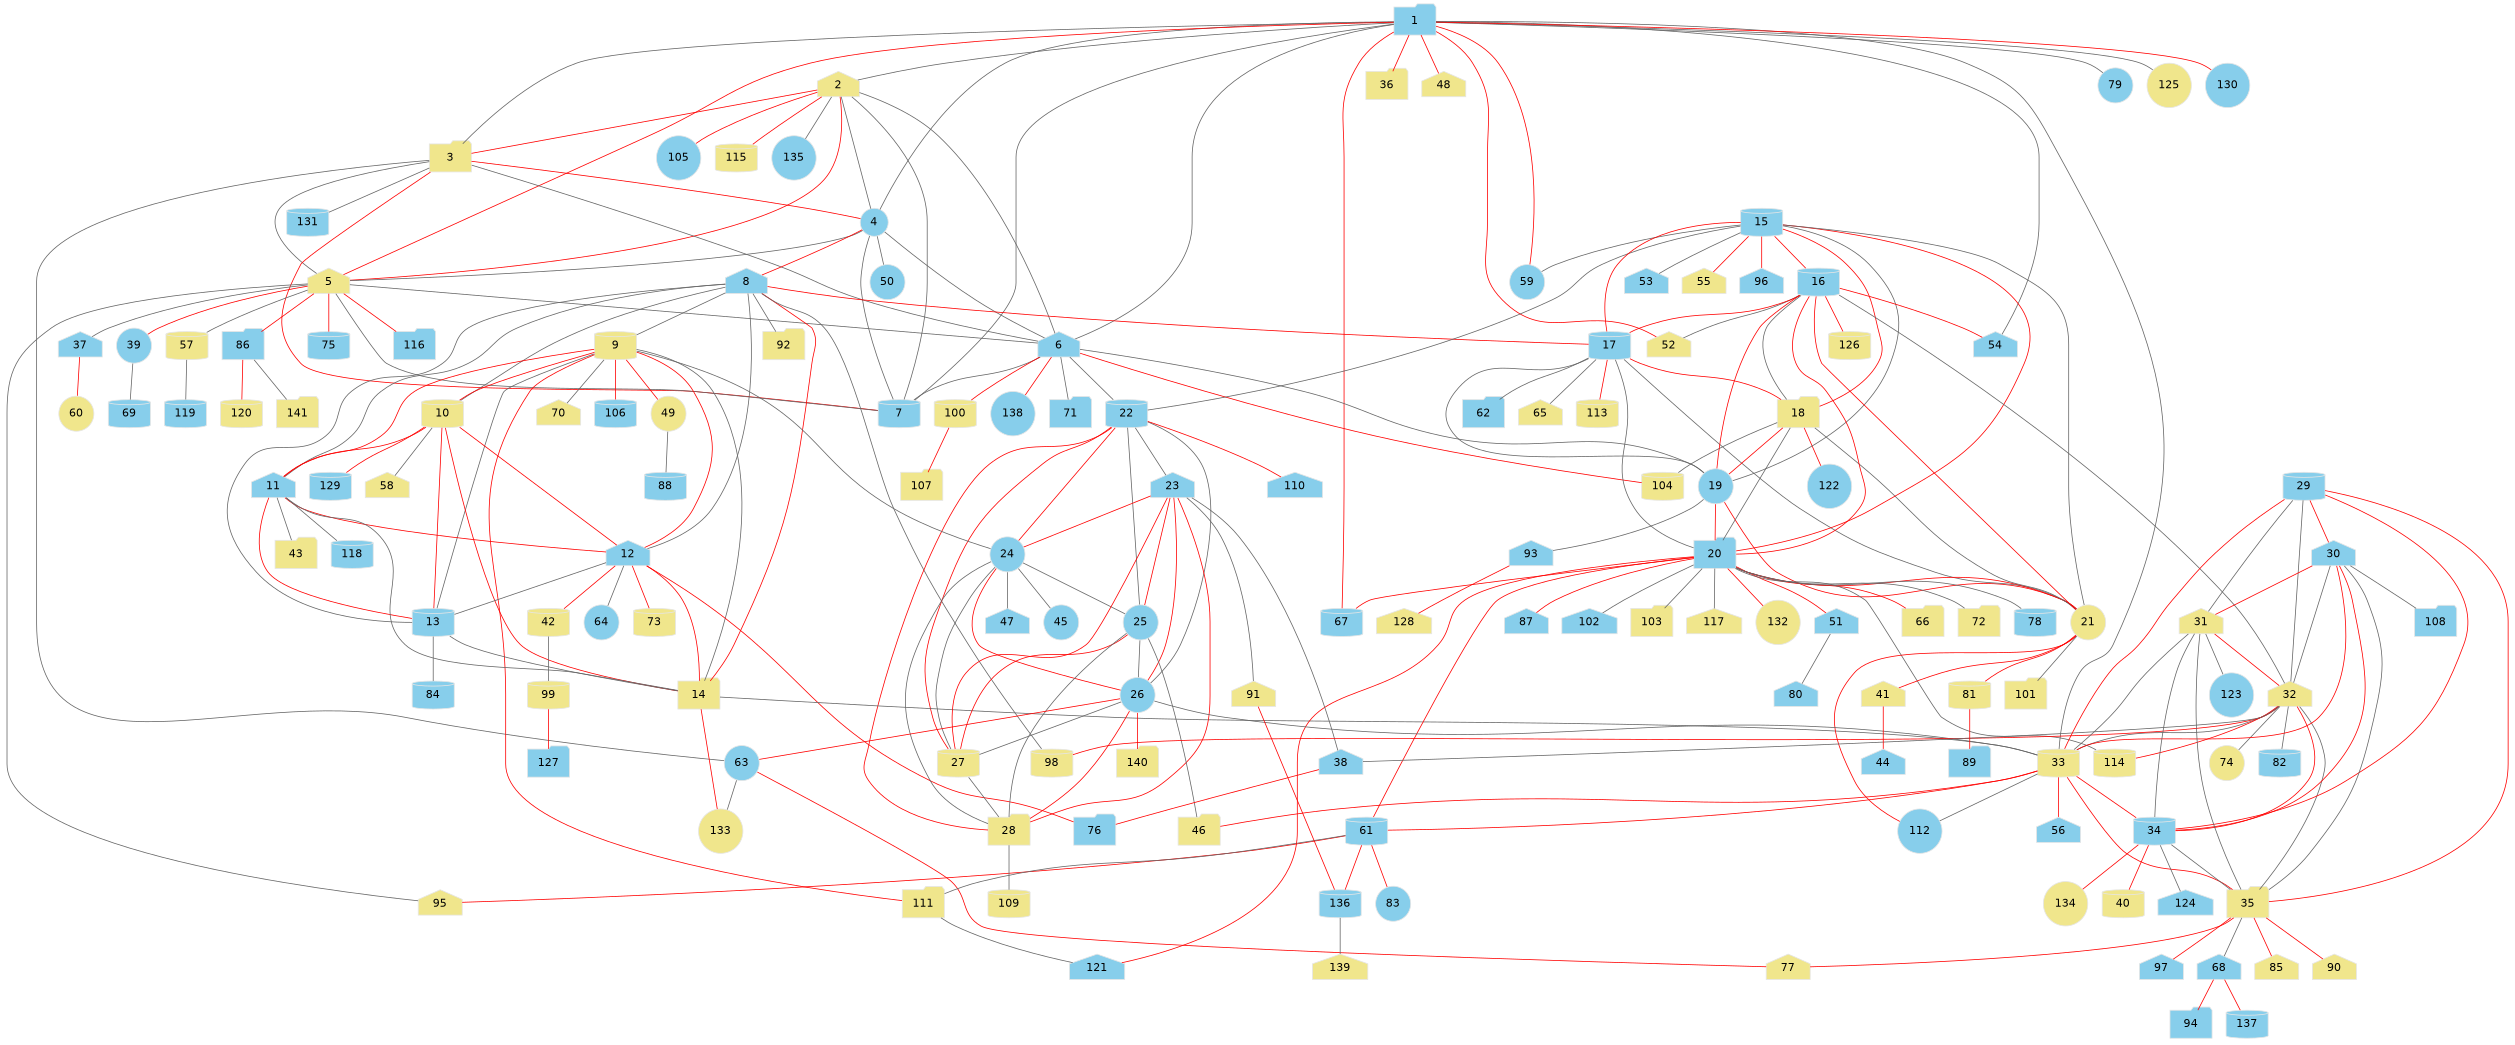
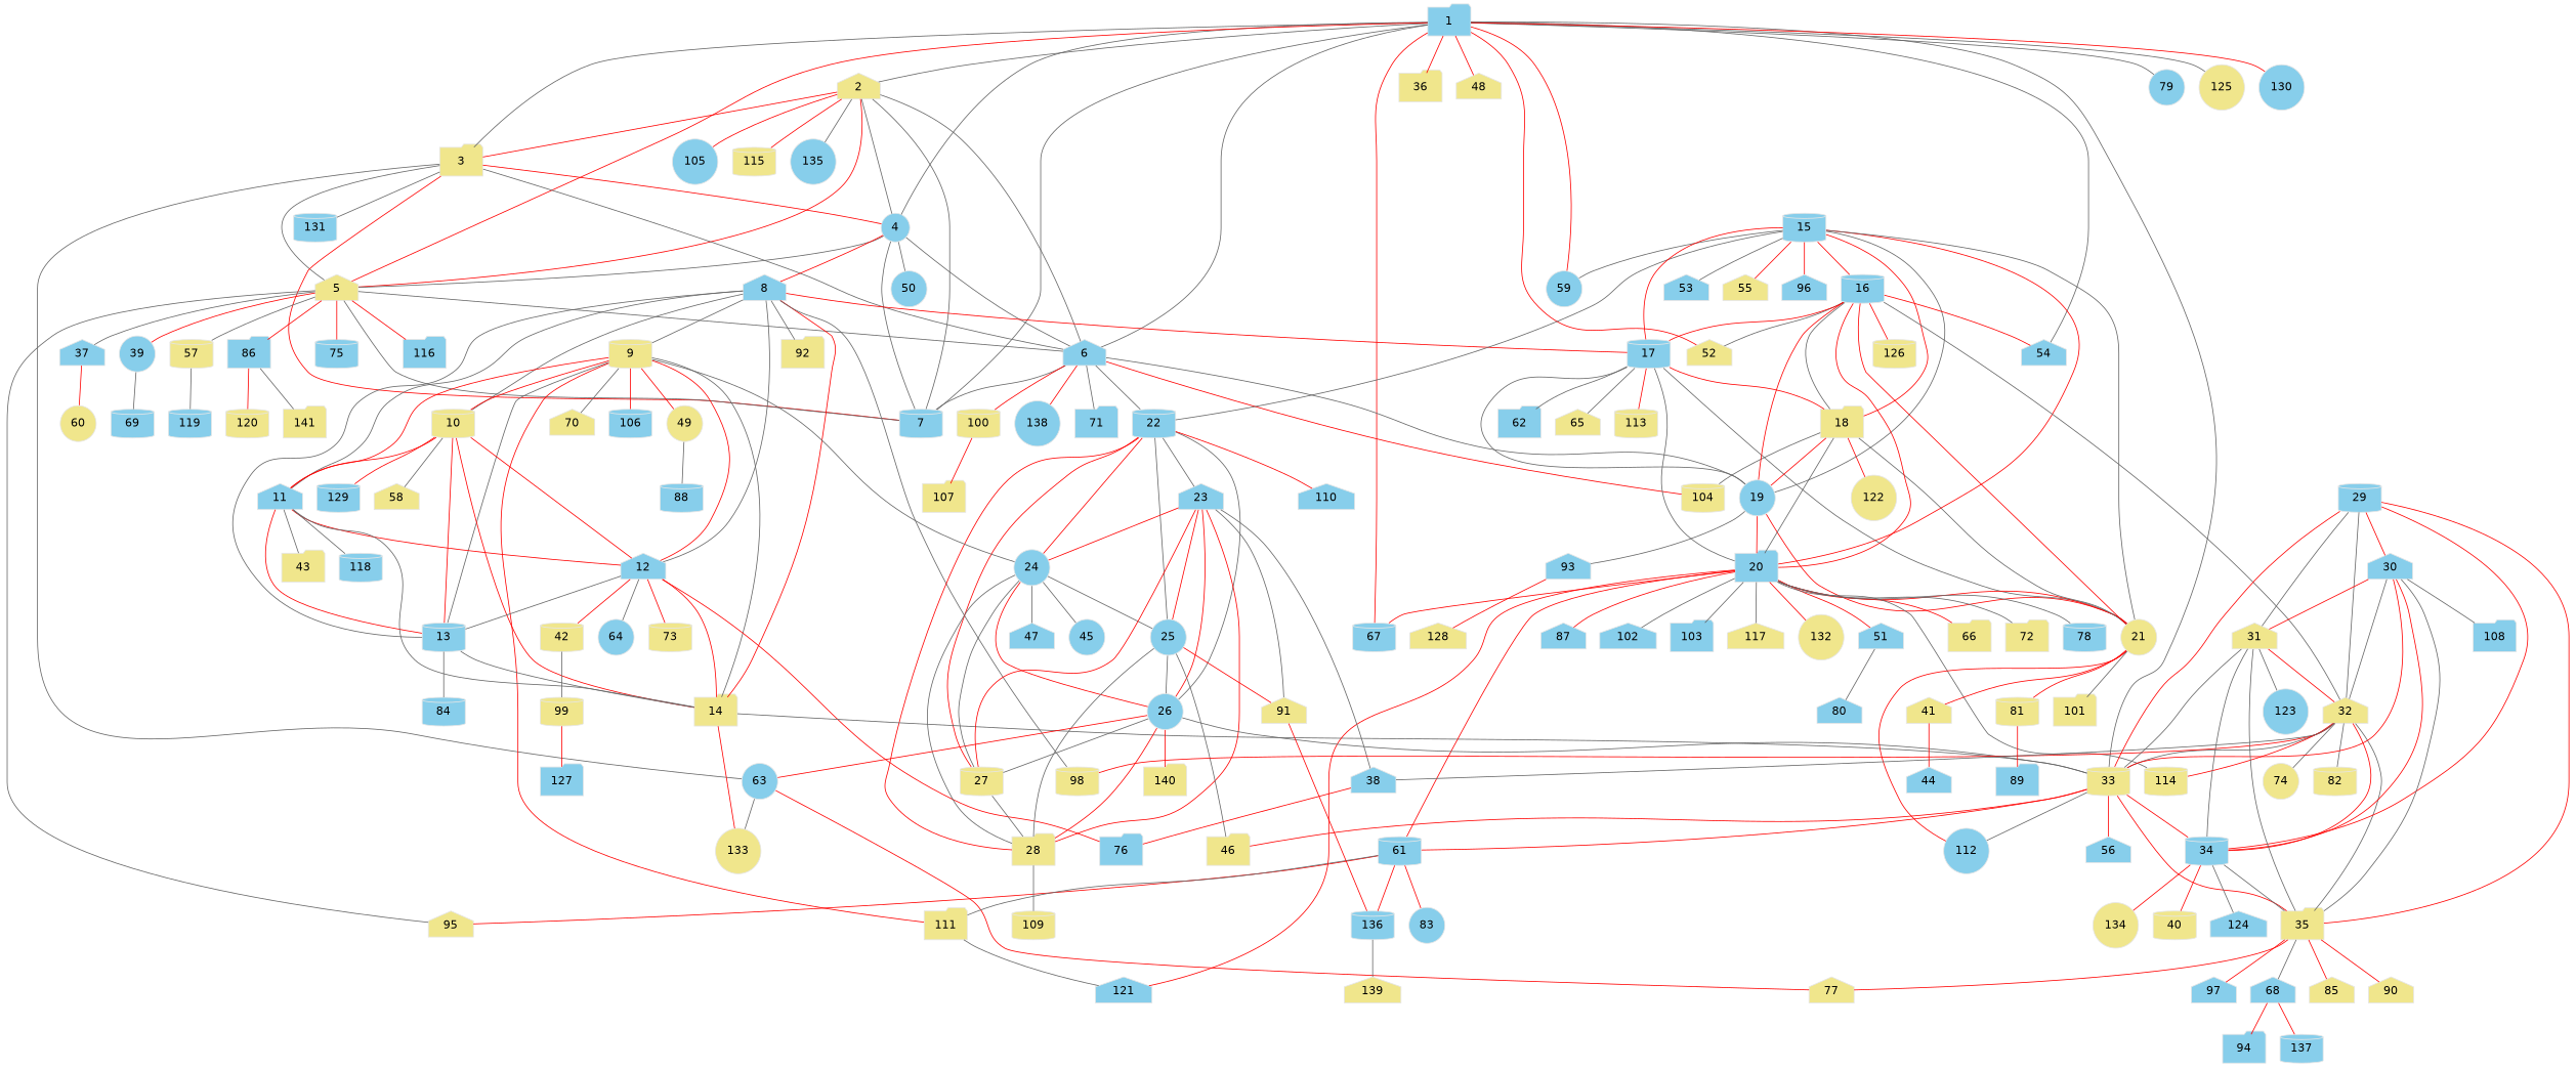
  graph {
    fontname="DejaVu Sans"
    node [color=gray90 fillcolor=skyblue fontname="DejaVu Sans" shape=house style=filled]
    edge [color=red fontname="DejaVu Sans"]
    1 [shape=folder]
    2 [fillcolor=khaki]
    3 [fillcolor=khaki shape=folder]
    4 [shape=circle]
    5 [fillcolor=khaki]
    6
    7 [shape=cylinder]
    33 [fillcolor=khaki shape=cylinder]
    36 [fillcolor=khaki shape=folder]
    48 [fillcolor=khaki]
    52 [fillcolor=khaki]
    54
    59 [shape=circle]
    67 [shape=cylinder]
    79 [shape=circle]
    125 [fillcolor=khaki shape=circle]
    130 [shape=circle]
    105 [shape=circle]
    115 [fillcolor=khaki shape=cylinder]
    135 [shape=circle]
    63 [shape=circle]
    131 [shape=cylinder]
    8
    50 [shape=circle]
    37
    39 [shape=circle]
    57 [fillcolor=khaki shape=cylinder]
    75 [shape=cylinder]
    86 [shape=folder]
    95 [fillcolor=khaki]
    116 [shape=folder]
    19 [shape=circle]
    22 [shape=cylinder]
    71 [shape=folder]
    100 [fillcolor=khaki shape=cylinder]
    104 [fillcolor=khaki shape=cylinder]
    138 [shape=circle]
    61 [shape=cylinder]
    112 [shape=circle]
    46 [fillcolor=khaki shape=folder]
    34 [shape=cylinder]
    35 [fillcolor=khaki shape=folder]
    56
    133 [fillcolor=khaki shape=circle]
    77 [fillcolor=khaki]
    9 [fillcolor=khaki shape=cylinder]
    10 [fillcolor=khaki shape=cylinder]
    11
    12
    13 [shape=cylinder]
    14 [fillcolor=khaki shape=folder]
    17 [shape=cylinder]
    92 [fillcolor=khaki shape=folder]
    98 [fillcolor=khaki shape=cylinder]
    60 [fillcolor=khaki shape=circle]
    69 [shape=cylinder]
    119 [shape=cylinder]
    120 [fillcolor=khaki shape=cylinder]
    141 [fillcolor=khaki shape=folder]
    20 [shape=folder]
    21 [fillcolor=khaki shape=circle]
    93
    24 [shape=circle]
    23
    25 [shape=circle]
    26 [shape=circle]
    27 [fillcolor=khaki shape=cylinder]
    28 [fillcolor=khaki shape=folder]
    110
    107 [fillcolor=khaki shape=folder]
    49 [fillcolor=khaki shape=circle]
    70 [fillcolor=khaki]
    106 [shape=cylinder]
    111 [fillcolor=khaki shape=folder]
    58 [fillcolor=khaki]
    129 [shape=cylinder]
    43 [fillcolor=khaki shape=folder]
    118 [shape=cylinder]
    42 [fillcolor=khaki shape=cylinder]
    64 [shape=circle]
    73 [fillcolor=khaki shape=cylinder]
    76 [shape=folder]
    84 [shape=cylinder]
    18 [fillcolor=khaki shape=folder]
    62 [shape=folder]
    65 [fillcolor=khaki]
    113 [fillcolor=khaki shape=cylinder]
    45 [shape=circle]
    47
    88 [shape=cylinder]
    121
    99 [fillcolor=khaki shape=cylinder]
    15 [shape=cylinder]
    16 [shape=cylinder]
    53
    55 [fillcolor=khaki]
    96
    32 [fillcolor=khaki]
    126 [fillcolor=khaki shape=cylinder]
-   122 [shape=circle]
+   122 [fillcolor=khaki shape=circle]
    51
    66 [fillcolor=khaki shape=folder]
    72 [fillcolor=khaki shape=folder]
    78 [shape=cylinder]
    87
    102
-   103 [fillcolor=khaki shape=folder]
+   103 [shape=folder]
    114 [fillcolor=khaki shape=cylinder]
    117 [fillcolor=khaki]
    132 [fillcolor=khaki shape=circle]
    41 [fillcolor=khaki]
    81 [fillcolor=khaki shape=cylinder]
    101 [fillcolor=khaki shape=folder]
    38
    74 [fillcolor=khaki shape=circle]
-   82 [shape=cylinder]
+   82 [fillcolor=khaki shape=cylinder]
    128 [fillcolor=khaki]
    80
    83 [shape=circle]
    136 [shape=cylinder]
    44
    89 [shape=folder]
    91 [fillcolor=khaki]
    140 [fillcolor=khaki shape=folder]
    109 [fillcolor=khaki shape=cylinder]
    29 [shape=cylinder]
    30
    31 [fillcolor=khaki]
    108 [shape=folder]
    123 [shape=circle]
    40 [fillcolor=khaki shape=cylinder]
    124
    134 [fillcolor=khaki shape=circle]
    68
    85 [fillcolor=khaki]
    90 [fillcolor=khaki]
    97
    94 [shape=folder]
    137 [shape=cylinder]
    127 [shape=folder]
    139 [fillcolor=khaki]
    1 -- 2 [color=gray40]
    1 -- 3 [color=gray40]
    1 -- 4 [color=gray40]
    1 -- 5
    1 -- 6 [color=gray40]
    1 -- 7 [color=gray40]
    1 -- 33 [color=gray40]
    1 -- 36
    1 -- 48
    1 -- 52
    1 -- 54 [color=gray40]
    1 -- 59
    1 -- 67
    1 -- 79 [color=gray40]
    1 -- 125 [color=gray40]
    1 -- 130
    2 -- 3
    2 -- 4 [color=gray40]
    2 -- 5
    2 -- 6 [color=gray40]
    2 -- 7 [color=gray40]
    2 -- 105
    2 -- 115
    2 -- 135 [color=gray40]
    3 -- 4
    3 -- 5 [color=gray40]
    3 -- 6 [color=gray40]
    3 -- 7
    3 -- 63 [color=gray40]
    3 -- 131 [color=gray40]
    4 -- 5 [color=gray40]
    4 -- 6 [color=gray40]
    4 -- 7 [color=gray40]
    4 -- 8
    4 -- 50 [color=gray40]
    5 -- 6 [color=gray40]
    5 -- 7 [color=gray40]
    5 -- 37 [color=gray40]
    5 -- 39
    5 -- 57 [color=gray40]
    5 -- 75
    5 -- 86
    5 -- 95 [color=gray40]
    5 -- 116
    6 -- 7 [color=gray40]
    6 -- 19 [color=gray40]
    6 -- 22 [color=gray40]
    6 -- 71 [color=gray40]
    6 -- 100
    6 -- 104
    6 -- 138
    33 -- 61
    33 -- 112 [color=gray40]
    33 -- 46
    33 -- 34
    33 -- 35
    33 -- 56
    63 -- 133 [color=gray40]
    63 -- 77
    8 -- 9 [color=gray40]
    8 -- 10 [color=gray40]
    8 -- 11 [color=gray40]
    8 -- 12 [color=gray40]
    8 -- 13 [color=gray40]
    8 -- 14
    8 -- 17
    8 -- 92 [color=gray40]
    8 -- 98 [color=gray40]
    37 -- 60
    39 -- 69 [color=gray40]
    57 -- 119 [color=gray40]
    86 -- 120
    86 -- 141 [color=gray40]
    19 -- 20
    19 -- 21
    19 -- 93 [color=gray40]
    22 -- 24
    22 -- 23 [color=gray40]
    22 -- 25 [color=gray40]
    22 -- 26 [color=gray40]
    22 -- 27
    22 -- 28
    22 -- 110
    100 -- 107
    61 -- 95
    61 -- 111 [color=gray40]
    61 -- 83
    61 -- 136
    34 -- 35 [color=gray40]
    34 -- 40
    34 -- 124 [color=gray40]
    34 -- 134
    35 -- 77
    35 -- 68 [color=gray40]
    35 -- 85
    35 -- 90
    35 -- 97
    9 -- 10
    9 -- 11
    9 -- 12
    9 -- 13 [color=gray40]
    9 -- 14 [color=gray40]
    9 -- 24 [color=gray40]
    9 -- 49
    9 -- 70 [color=gray40]
    9 -- 106
    9 -- 111
    10 -- 11
    10 -- 12
    10 -- 13
    10 -- 14
    10 -- 58 [color=gray40]
    10 -- 129
    11 -- 12
    11 -- 13
    11 -- 14 [color=gray40]
    11 -- 43 [color=gray40]
    11 -- 118 [color=gray40]
    12 -- 13 [color=gray40]
    12 -- 14
    12 -- 42
    12 -- 64 [color=gray40]
    12 -- 73
    12 -- 76
    13 -- 14 [color=gray40]
    13 -- 84 [color=gray40]
    14 -- 33 [color=gray40]
    14 -- 133
    17 -- 19 [color=gray40]
    17 -- 20 [color=gray40]
    17 -- 21 [color=gray40]
    17 -- 18
    17 -- 62 [color=gray40]
    17 -- 65 [color=gray40]
    17 -- 113
    20 -- 67
    20 -- 61
    20 -- 21
    20 -- 121
    20 -- 51
    20 -- 66
    20 -- 72 [color=gray40]
    20 -- 78 [color=gray40]
    20 -- 87
    20 -- 102 [color=gray40]
    20 -- 103 [color=gray40]
    20 -- 114 [color=gray40]
    20 -- 117 [color=gray40]
    20 -- 132
    21 -- 112
    21 -- 41
    21 -- 81
    21 -- 101 [color=gray40]
    93 -- 128
    24 -- 25 [color=gray40]
    24 -- 26
    24 -- 27 [color=gray40]
    24 -- 28 [color=gray40]
    24 -- 45 [color=gray40]
    24 -- 47 [color=gray40]
    23 -- 24
    23 -- 25
    23 -- 26
    23 -- 27
    23 -- 28
    23 -- 38 [color=gray40]
    23 -- 91 [color=gray40]
    25 -- 46 [color=gray40]
    25 -- 26 [color=gray40]
-   25 -- 27
+   25 -- 91
    25 -- 28 [color=gray40]
    26 -- 33 [color=gray40]
    26 -- 63
    26 -- 27 [color=gray40]
    26 -- 28
    26 -- 140
    27 -- 28 [color=gray40]
    28 -- 109 [color=gray40]
    49 -- 88 [color=gray40]
    111 -- 121 [color=gray40]
    42 -- 99 [color=gray40]
    18 -- 19
    18 -- 104 [color=gray40]
    18 -- 20 [color=gray40]
    18 -- 21 [color=gray40]
    18 -- 122
    99 -- 127
    15 -- 59 [color=gray40]
    15 -- 19 [color=gray40]
    15 -- 22 [color=gray40]
    15 -- 17
    15 -- 20
    15 -- 21 [color=gray40]
    15 -- 18
    15 -- 16
    15 -- 53 [color=gray40]
    15 -- 55
    15 -- 96
    16 -- 52 [color=gray40]
    16 -- 54
    16 -- 19
    16 -- 17
    16 -- 20
    16 -- 21
    16 -- 18 [color=gray40]
    16 -- 32 [color=gray40]
    16 -- 126
    32 -- 33 [color=gray40]
    32 -- 34
    32 -- 35 [color=gray40]
    32 -- 98
    32 -- 114
    32 -- 38 [color=gray40]
    32 -- 74 [color=gray40]
    32 -- 82 [color=gray40]
    51 -- 80 [color=gray40]
    41 -- 44
    81 -- 89
    38 -- 76
    136 -- 139 [color=gray40]
    91 -- 136
    29 -- 33
    29 -- 34
    29 -- 35
    29 -- 32 [color=gray40]
    29 -- 30
    29 -- 31 [color=gray40]
    30 -- 33
    30 -- 34
    30 -- 35 [color=gray40]
    30 -- 32 [color=gray40]
    30 -- 31
    30 -- 108 [color=gray40]
    31 -- 33 [color=gray40]
    31 -- 34 [color=gray40]
    31 -- 35 [color=gray40]
    31 -- 32
    31 -- 123 [color=gray40]
    68 -- 94
    68 -- 137
  }
